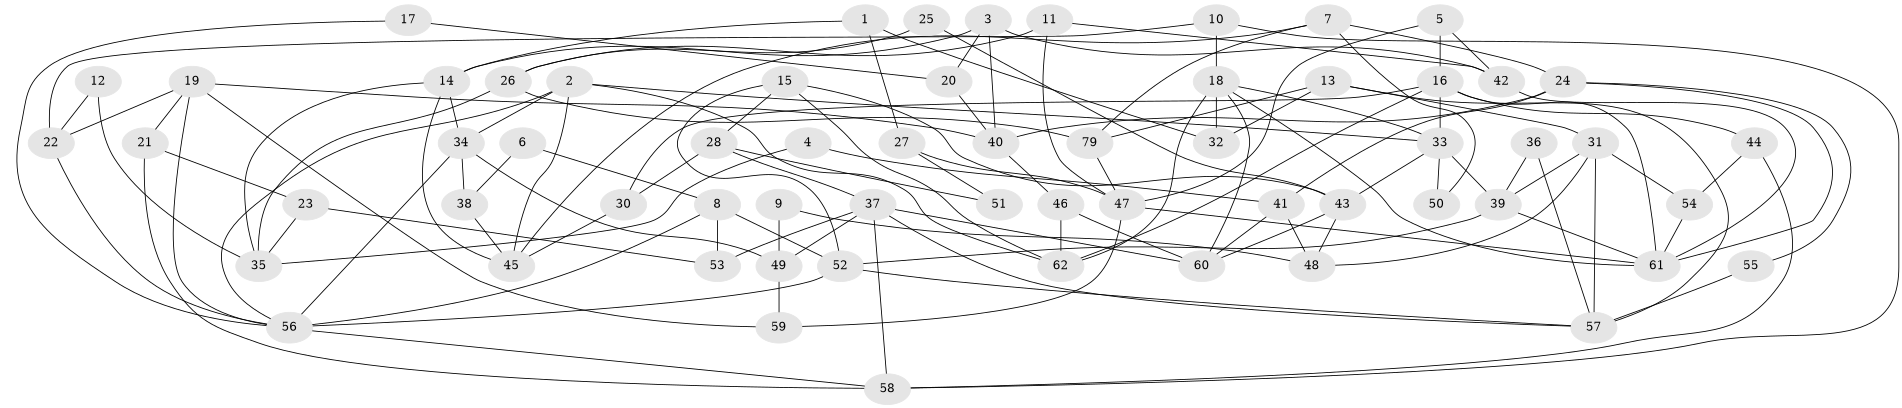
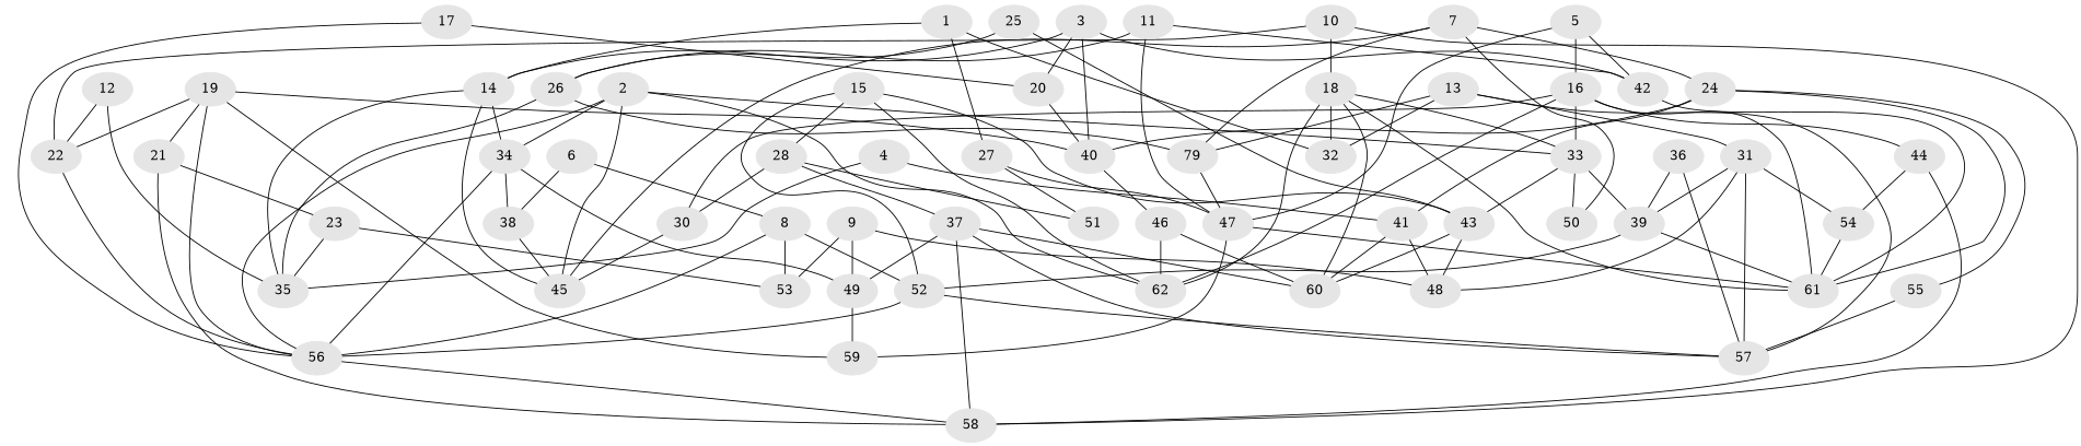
  graph {
    fontname="DejaVu Serif"
    node [color=gray90 fontname="DejaVu Serif" style=filled]
    edge [fontname="DejaVu Serif"]
    1
    14
    27
    32
    34
    45
    35
    47
    51
    2
    33
    56
    62
    50
    43
    39
    38
    49
    58
    3
    20
    40
    42
    46
    61
    4
    41
    48
    60
    5
    16
    30
    44
    59
    6
    8
    52
    53
    7
    24
    n41 [label=79]
    55
    57
    9
    10
    18
    22
    11
    26
    12
    13
    31
    54
    15
    28
    37
    17
    19
    21
    23
    25
    36
    1 -- 14
    1 -- 27
    1 -- 32
    14 -- 34
    14 -- 45
    14 -- 35
    27 -- 47
    27 -- 51
    34 -- 56
    34 -- 38
    34 -- 49
    47 -- 61
    47 -- 59
    2 -- 34
    2 -- 45
    2 -- 33
    2 -- 56
    2 -- 62
    33 -- 50
    33 -- 43
    33 -- 39
    56 -- 58
    43 -- 48
    43 -- 60
    39 -- 61
    39 -- 52
    38 -- 45
    49 -- 59
    3 -- 14
    3 -- 20
    3 -- 40
    3 -- 42
    20 -- 40
    40 -- 46
    42 -- 61
    46 -- 62
    46 -- 60
    4 -- 35
    4 -- 41
    41 -- 48
    41 -- 60
    5 -- 47
    5 -- 42
    5 -- 16
    16 -- 33
    16 -- 62
    16 -- 61
    16 -- 30
    16 -- 44
    30 -- 45
    44 -- 58
    44 -- 54
    6 -- 38
    6 -- 8
    8 -- 56
    8 -- 52
    8 -- 53
    52 -- 56
    52 -- 57
    7 -- 45
    7 -- 50
    7 -- 24
    7 -- n41
    24 -- 40
    24 -- 61
    24 -- 41
    24 -- 55
    n41 -- 47
    55 -- 57
    9 -- 49
    9 -- 48
-   37 -- 53
+   9 -- 53
    10 -- 58
    10 -- 18
    10 -- 22
    18 -- 32
    18 -- 33
    18 -- 62
    18 -- 61
    18 -- 60
    22 -- 56
    11 -- 47
    11 -- 42
    11 -- 26
    26 -- 35
    26 -- n41
    12 -- 35
    12 -- 22
    13 -- 32
    13 -- n41
    13 -- 57
    13 -- 31
    31 -- 39
    31 -- 48
    31 -- 57
    31 -- 54
    54 -- 61
    15 -- 62
    15 -- 43
    15 -- 52
    15 -- 28
    28 -- 51
    28 -- 30
    28 -- 37
    37 -- 49
    37 -- 58
    37 -- 60
    37 -- 57
    17 -- 56
    17 -- 20
    19 -- 56
    19 -- 40
    19 -- 59
    19 -- 22
    19 -- 21
    21 -- 58
    21 -- 23
    23 -- 35
    23 -- 53
    25 -- 43
    25 -- 26
    36 -- 39
    36 -- 57
  }
